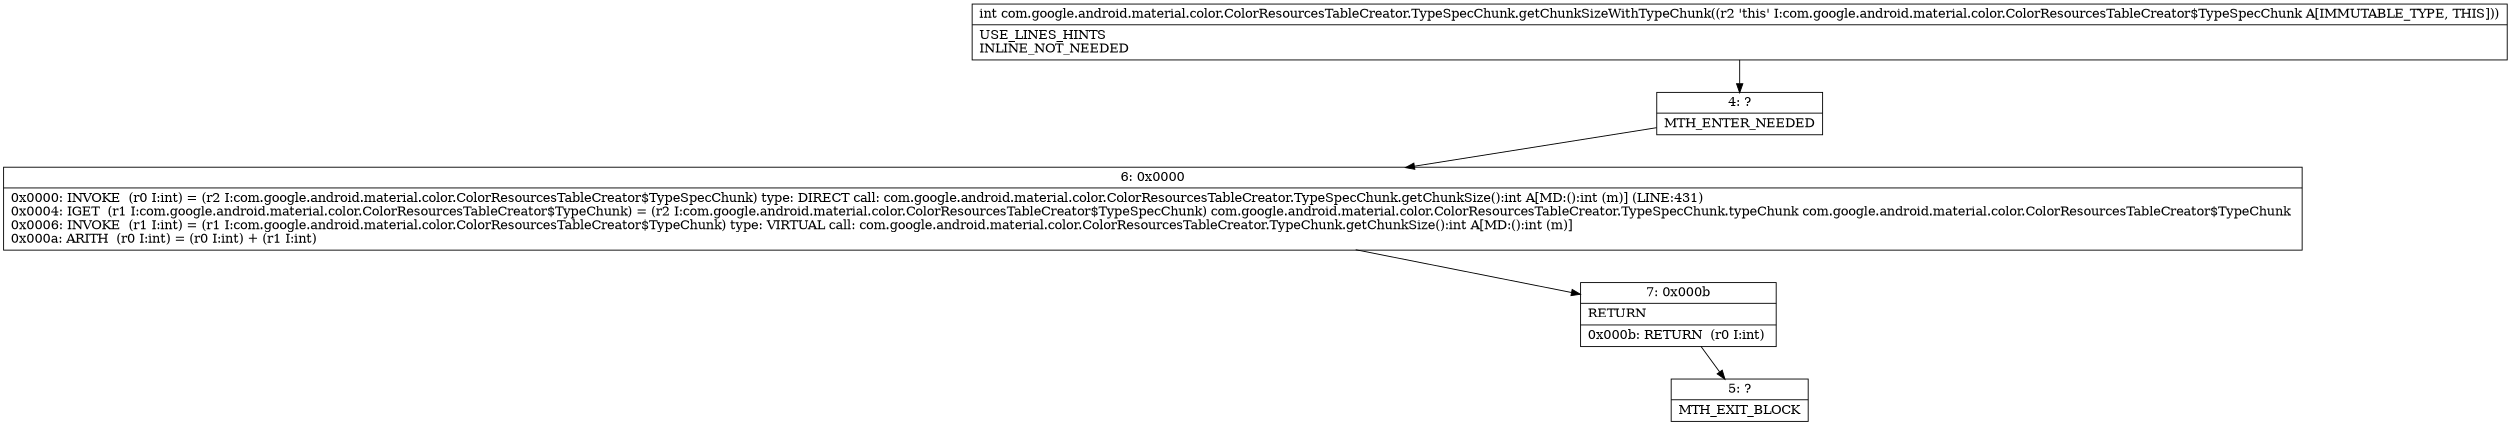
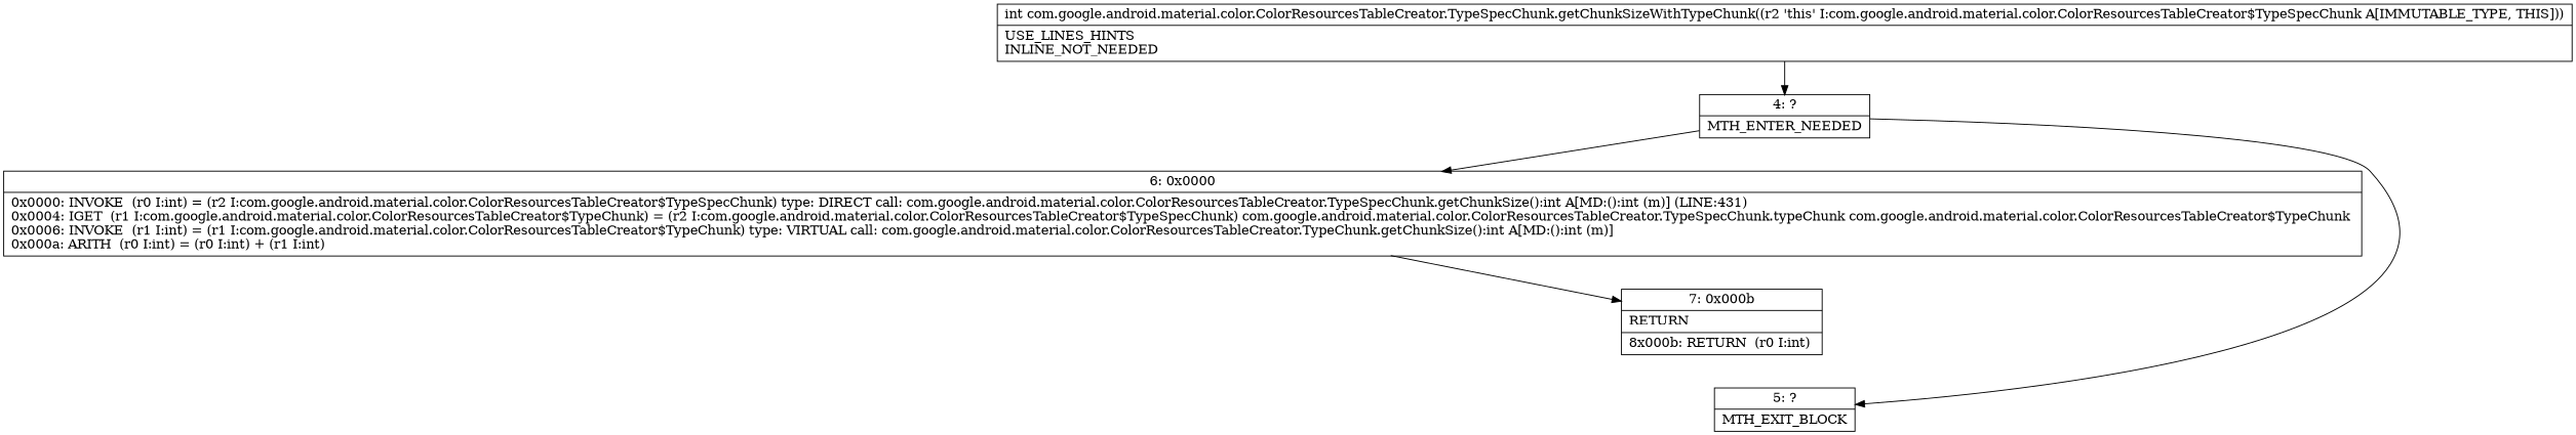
  digraph {
    node [shape=record]
    n1 [label="{4\:\ ?|MTH_ENTER_NEEDED\l}"]
    n2 [label="{6\:\ 0x0000|0x0000: INVOKE  (r0 I:int) = (r2 I:com.google.android.material.color.ColorResourcesTableCreator$TypeSpecChunk) type: DIRECT call: com.google.android.material.color.ColorResourcesTableCreator.TypeSpecChunk.getChunkSize():int A[MD:():int (m)] (LINE:431)\l0x0004: IGET  (r1 I:com.google.android.material.color.ColorResourcesTableCreator$TypeChunk) = (r2 I:com.google.android.material.color.ColorResourcesTableCreator$TypeSpecChunk) com.google.android.material.color.ColorResourcesTableCreator.TypeSpecChunk.typeChunk com.google.android.material.color.ColorResourcesTableCreator$TypeChunk \l0x0006: INVOKE  (r1 I:int) = (r1 I:com.google.android.material.color.ColorResourcesTableCreator$TypeChunk) type: VIRTUAL call: com.google.android.material.color.ColorResourcesTableCreator.TypeChunk.getChunkSize():int A[MD:():int (m)]\l0x000a: ARITH  (r0 I:int) = (r0 I:int) + (r1 I:int) \l}"]
-   n3 [label="{7\:\ 0x000b|RETURN\l|0x000b: RETURN  (r0 I:int) \l}"]
+   n3 [label="{7\:\ 0x000b|RETURN\l|8x000b: RETURN  (r0 I:int) \l}"]
    n4 [label="{5\:\ ?|MTH_EXIT_BLOCK\l}"]
    n5 [label="{int com.google.android.material.color.ColorResourcesTableCreator.TypeSpecChunk.getChunkSizeWithTypeChunk((r2 'this' I:com.google.android.material.color.ColorResourcesTableCreator$TypeSpecChunk A[IMMUTABLE_TYPE, THIS]))  | USE_LINES_HINTS\lINLINE_NOT_NEEDED\l}"]
    n1 -> n2
    n2 -> n3
-   n3 -> n4
+   n1 -> n4
    n5 -> n1
  }
